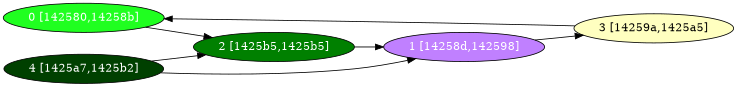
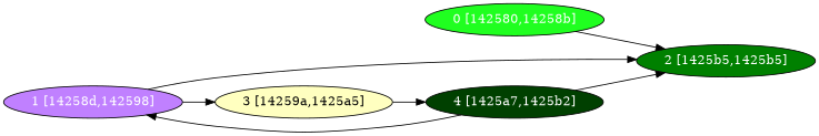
  digraph {
    rankdir=LR
    node [fontcolor="#ffffff" shape=oval style=filled]
    n1 [fillcolor="#20FF20" label="0 [142580,14258b]"]
    n2 [fillcolor="#008000" label="2 [1425b5,1425b5]"]
    n3 [fillcolor="#C080FF" label="1 [14258d,142598]"]
    n4 [fillcolor="#FFFFC0" fontcolor="#000000" label="3 [14259a,1425a5]"]
    n5 [fillcolor="#004000" label="4 [1425a7,1425b2]"]
    n1 -> n2
-   n2 -> n3
+   n3 -> n2
    n3 -> n4
-   n4 -> n1
+   n4 -> n5
    n5 -> n2
    n5 -> n3
  }
